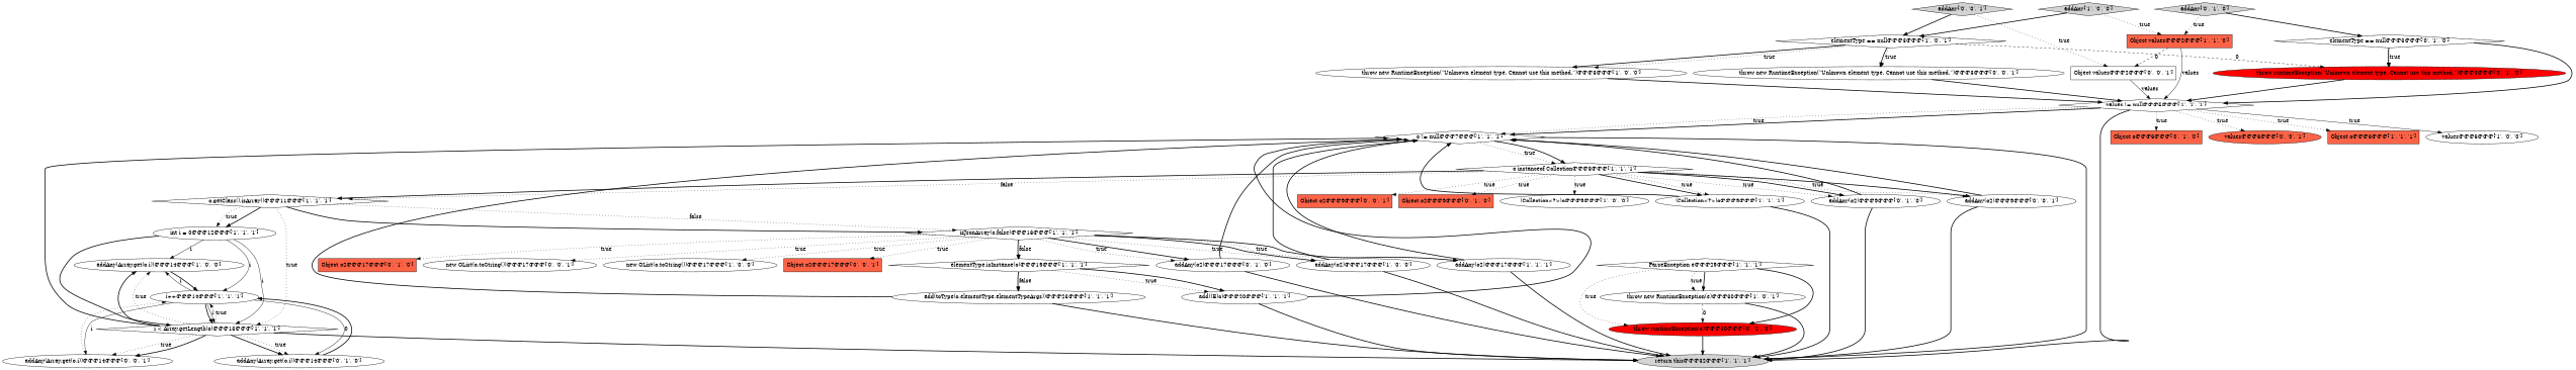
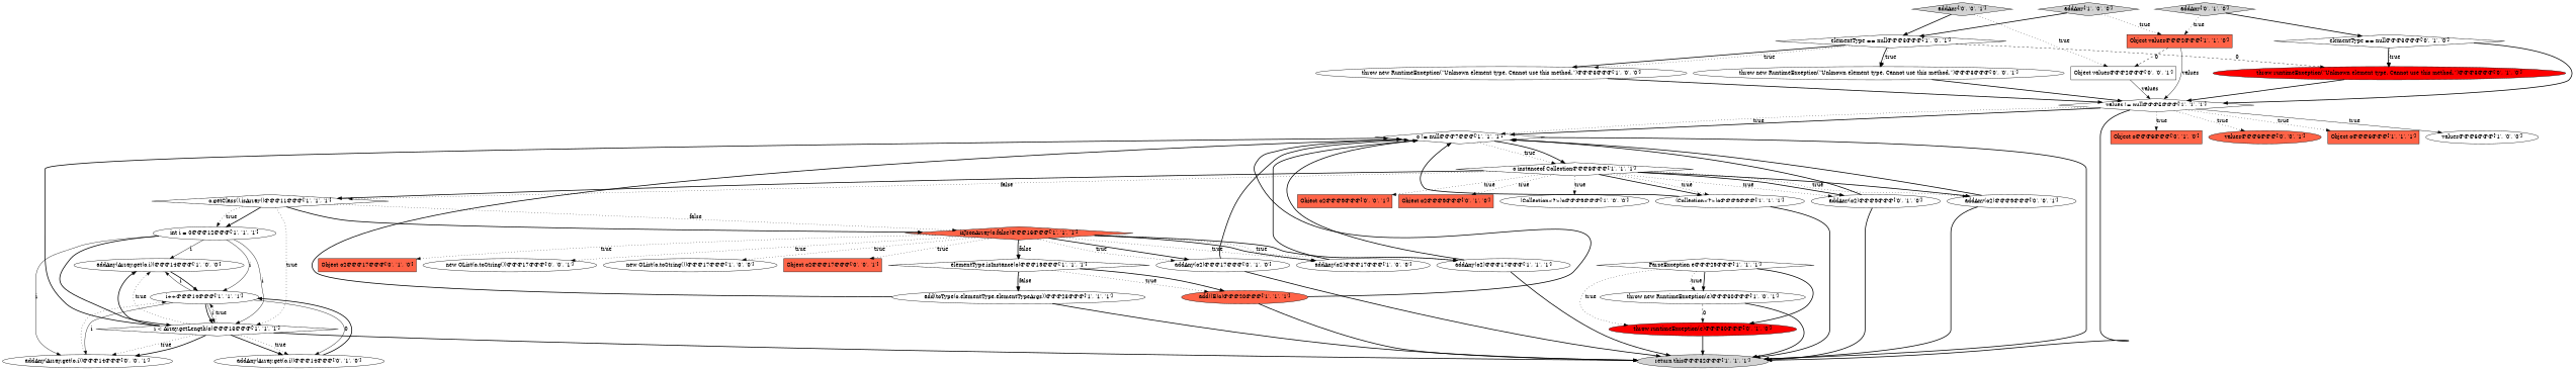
  digraph {
    node [fillcolor=white shape=ellipse style=filled]
    edge [style=bold]
    n1 [label="o != null@@@7@@@['1', '1', '1']" shape=diamond]
    n2 [label="o instanceof Collection@@@8@@@['1', '1', '1']" shape=diamond]
    n3 [fillcolor=lightgray label="return this@@@32@@@['1', '1', '1']"]
    n4 [label="addAny(o2)@@@9@@@['0', '0', '1']"]
    n5 [fillcolor=tomato label="Object o2@@@9@@@['0', '0', '1']" shape=box]
    n6 [fillcolor=tomato label="Object o2@@@9@@@['0', '1', '0']" shape=box]
    n7 [label="o.getClass().isArray()@@@11@@@['1', '1', '1']" shape=diamond]
    n8 [label="(Collection<?>)o@@@9@@@['1', '0', '0']"]
    n9 [label="(Collection<?>)o@@@9@@@['1', '1', '1']"]
    n10 [label="addAny(o2)@@@9@@@['0', '1', '0']"]
    n11 [fillcolor=tomato label="Object o2@@@17@@@['0', '0', '1']" shape=box]
    n12 [label="ParseException e@@@29@@@['1', '1', '1']" shape=diamond]
    n13 [fillcolor=red label="throw runtimeException(e)@@@30@@@['0', '1', '0']"]
    n14 [label="throw new RuntimeException(e)@@@30@@@['1', '0', '1']"]
    n15 [fillcolor=lightgray label="addAny['0', '0', '1']" shape=diamond]
    n16 [label="elementType == null@@@3@@@['1', '0', '1']" shape=diamond]
    n17 [label="Object values@@@2@@@['0', '0', '1']" shape=box]
    n18 [fillcolor=red label="throw runtimeException(\"Unknown element type. Cannot use this method.\")@@@3@@@['0', '1', '0']"]
    n19 [label="throw new RuntimeException(\"Unknown element type. Cannot use this method.\")@@@3@@@['0', '0', '1']"]
    n20 [label="throw new RuntimeException(\"Unknown element type. Cannot use this method.\")@@@3@@@['1', '0', '0']"]
    n21 [label="values != null@@@5@@@['1', '1', '1']" shape=diamond]
    n22 [label="addAny(o2)@@@17@@@['1', '1', '1']"]
    n23 [label="int i = 0@@@12@@@['1', '1', '1']"]
    n24 [label="addAny(Array.get(o,i))@@@14@@@['1', '0', '0']"]
    n25 [label="i < Array.getLength(o)@@@13@@@['1', '1', '1']" shape=diamond]
    n26 [label="i++@@@14@@@['1', '1', '1']"]
    n27 [label="addAny(Array.get(o,i))@@@14@@@['0', '0', '1']"]
    n28 [label="addAny(Array.get(o,i))@@@14@@@['0', '1', '0']"]
    n29 [label="elementType.isInstance(o)@@@19@@@['1', '1', '1']" shape=diamond]
-   n30 [label="add((E)o)@@@20@@@['1', '1', '1']"]
+   n30 [fillcolor=tomato label="add((E)o)@@@20@@@['1', '1', '1']"]
    n31 [label="add(toType(o,elementType,elementTypeArgs))@@@23@@@['1', '1', '1']"]
    n32 [fillcolor=tomato label="Object o@@@6@@@['0', '1', '0']" shape=box]
    n33 [fillcolor=tomato label="values@@@6@@@['0', '0', '1']"]
    n34 [fillcolor=tomato label="Object o@@@6@@@['1', '1', '1']" shape=box]
    n35 [label="values@@@6@@@['1', '0', '0']"]
-   n36 [label="isJsonArray(o,false)@@@16@@@['1', '1', '1']" shape=diamond]
+   n36 [fillcolor=tomato label="isJsonArray(o,false)@@@16@@@['1', '1', '1']" shape=diamond]
    n37 [fillcolor=tomato label="Object o2@@@17@@@['0', '1', '0']" shape=box]
    n38 [fillcolor=tomato label="Object values@@@2@@@['1', '1', '0']" shape=box]
    n39 [label="addAny(o2)@@@17@@@['0', '1', '0']"]
    n40 [label="new OList(o.toString())@@@17@@@['0', '0', '1']"]
    n41 [fillcolor=lightgray label="addAny['0', '1', '0']" shape=diamond]
    n42 [label="elementType == null@@@3@@@['0', '1', '0']" shape=diamond]
    n43 [label="addAny(o2)@@@17@@@['1', '0', '0']"]
    n44 [label="new OList(o.toString())@@@17@@@['1', '0', '0']"]
    n45 [fillcolor=lightgray label="addAny['1', '0', '0']" shape=diamond]
    n1 -> n2 [label=true style=dotted]
    n1 -> n2
    n1 -> n3
    n2 -> n4 [label=true style=dotted]
    n2 -> n4
    n2 -> n5 [label=true style=dotted]
    n2 -> n6 [label=true style=dotted]
    n2 -> n7 [label=false style=dotted]
    n2 -> n7
    n2 -> n8 [label=true style=dotted]
    n2 -> n9
    n2 -> n9 [label=true style=dotted]
    n2 -> n10
    n2 -> n10 [label=true style=dotted]
    n4 -> n1
    n4 -> n3
    n7 -> n23
    n7 -> n23 [label=true style=dotted]
    n7 -> n25 [label=true style=dotted]
    n7 -> n36
    n7 -> n36 [label=false style=dotted]
    n9 -> n1
    n9 -> n3
    n10 -> n1
    n10 -> n3
    n12 -> n13
    n12 -> n13 [label=true style=dotted]
    n12 -> n14
    n12 -> n14 [label=true style=dotted]
    n13 -> n3
    n14 -> n3
    n14 -> n13 [label=0 style=dashed]
    n15 -> n16
    n15 -> n17 [label=true style=dotted]
    n16 -> n18 [label=0 style=dashed]
    n16 -> n19 [label=true style=dotted]
    n16 -> n19
    n16 -> n20
    n16 -> n20 [label=true style=dotted]
    n17 -> n21 [label=values style=solid]
    n18 -> n21
    n19 -> n21
    n20 -> n21
    n21 -> n1
    n21 -> n1 [label=true style=dotted]
    n21 -> n3
    n21 -> n32 [label=true style=dotted]
    n21 -> n33 [label=true style=dotted]
    n21 -> n34 [label=true style=dotted]
    n21 -> n35 [label=true style=solid]
    n22 -> n1
    n22 -> n3
    n23 -> n24 [label=i style=solid]
    n23 -> n25
    n23 -> n25 [label=i style=solid]
    n23 -> n26 [label=i style=solid]
+   n23 -> n27 [label=i style=solid]
    n24 -> n26
    n25 -> n1
    n25 -> n3
    n25 -> n24
    n25 -> n24 [label=true style=dotted]
    n25 -> n26 [label=true style=dotted]
    n25 -> n27 [label=true style=dotted]
    n25 -> n27
    n25 -> n28
    n25 -> n28 [label=true style=dotted]
    n26 -> n24 [label=i style=solid]
    n26 -> n25 [label=i style=solid]
    n26 -> n25
    n26 -> n27 [label=i style=solid]
    n26 -> n28 [label=0 style=solid]
    n27 -> n26 [style=dotted]
    n28 -> n26
    n29 -> n30
    n29 -> n30 [label=true style=dotted]
    n29 -> n31 [label=false style=dotted]
    n29 -> n31
    n30 -> n1
    n30 -> n3
    n31 -> n1
    n31 -> n3
    n36 -> n11 [label=true style=dotted]
    n36 -> n22
    n36 -> n22 [label=true style=dotted]
    n36 -> n29
    n36 -> n29 [label=false style=dotted]
    n36 -> n37 [label=true style=dotted]
    n36 -> n39
    n36 -> n39 [label=true style=dotted]
    n36 -> n40 [label=true style=dotted]
    n36 -> n43 [label=true style=dotted]
    n36 -> n43
    n36 -> n44 [label=true style=dotted]
    n38 -> n17 [label=0 style=dashed]
    n38 -> n21 [label=values style=solid]
    n39 -> n1
    n39 -> n3
    n41 -> n38 [label=true style=dotted]
    n41 -> n42
    n42 -> n18 [label=true style=dotted]
    n42 -> n18
    n42 -> n21
    n43 -> n1
-   n43 -> n3
    n45 -> n16
    n45 -> n38 [label=true style=dotted]
  }
